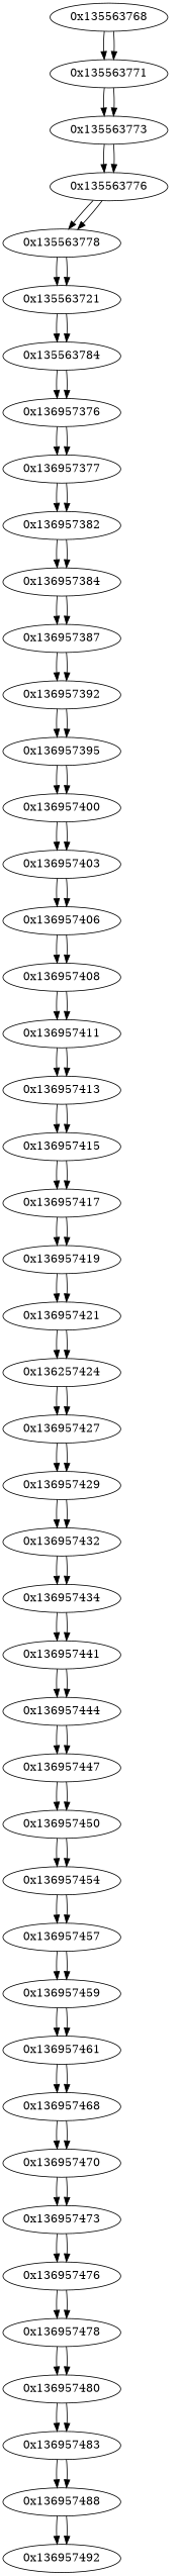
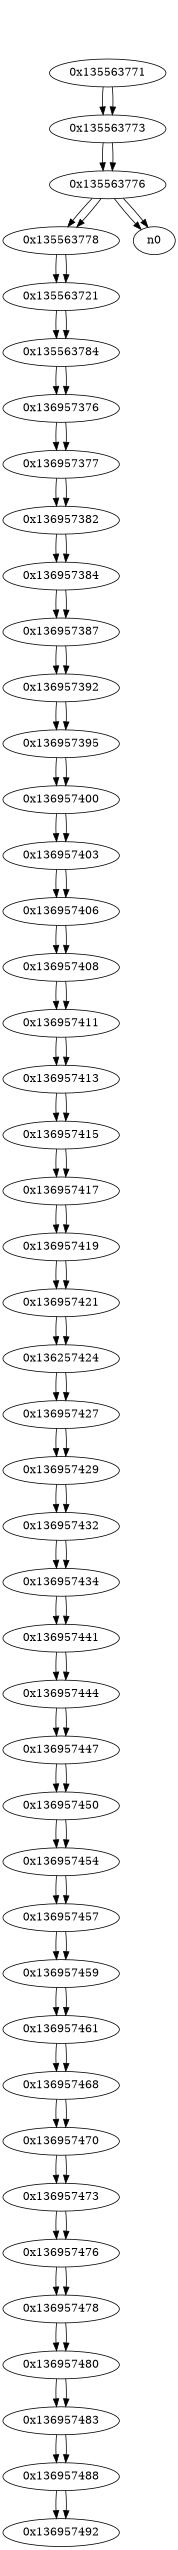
  digraph {
-   n1 [label="0x135563768"]
    n2 [label="0x135563771"]
    n3 [label="0x135563773"]
    n4 [label="0x135563776"]
    n5 [label="0x135563778"]
+   n0
    n6 [label="0x135563721"]
    n7 [label="0x135563784"]
    n8 [label="0x136957376"]
    n9 [label="0x136957377"]
    n10 [label="0x136957382"]
    n11 [label="0x136957384"]
    n12 [label="0x136957387"]
    n13 [label="0x136957392"]
    n14 [label="0x136957395"]
    n15 [label="0x136957400"]
    n16 [label="0x136957403"]
    n17 [label="0x136957406"]
    n18 [label="0x136957408"]
    n19 [label="0x136957411"]
    n20 [label="0x136957413"]
    n21 [label="0x136957415"]
    n22 [label="0x136957417"]
    n23 [label="0x136957419"]
    n24 [label="0x136957421"]
    n25 [label="0x136257424"]
    n26 [label="0x136957427"]
    n27 [label="0x136957429"]
    n28 [label="0x136957432"]
    n29 [label="0x136957434"]
    n30 [label="0x136957441"]
    n31 [label="0x136957444"]
    n32 [label="0x136957447"]
    n33 [label="0x136957450"]
    n34 [label="0x136957454"]
    n35 [label="0x136957457"]
    n36 [label="0x136957459"]
    n37 [label="0x136957461"]
    n38 [label="0x136957468"]
    n39 [label="0x136957470"]
    n40 [label="0x136957473"]
    n41 [label="0x136957476"]
    n42 [label="0x136957478"]
    n43 [label="0x136957480"]
    n44 [label="0x136957483"]
    n45 [label="0x136957488"]
    n46 [label="0x136957492"]
-   n1 -> n2
-   n1 -> n2
    n2 -> n3
    n2 -> n3
    n3 -> n4
    n3 -> n4
    n4 -> n5
    n4 -> n5
+   n4 -> n0
+   n4 -> n0
    n5 -> n6
    n5 -> n6
    n6 -> n7
    n6 -> n7
    n7 -> n8
    n7 -> n8
    n8 -> n9
    n8 -> n9
    n9 -> n10
    n9 -> n10
    n10 -> n11
    n10 -> n11
    n11 -> n12
    n11 -> n12
    n12 -> n13
    n12 -> n13
    n13 -> n14
    n13 -> n14
    n14 -> n15
    n14 -> n15
    n15 -> n16
    n15 -> n16
    n16 -> n17
    n16 -> n17
    n17 -> n18
    n17 -> n18
    n18 -> n19
    n18 -> n19
    n19 -> n20
    n19 -> n20
    n20 -> n21
    n20 -> n21
    n21 -> n22
    n21 -> n22
    n22 -> n23
    n22 -> n23
    n23 -> n24
    n23 -> n24
    n24 -> n25
    n24 -> n25
    n25 -> n26
    n25 -> n26
    n26 -> n27
    n26 -> n27
    n27 -> n28
    n27 -> n28
    n28 -> n29
    n28 -> n29
    n29 -> n30
    n29 -> n30
    n30 -> n31
    n30 -> n31
    n31 -> n32
    n31 -> n32
    n32 -> n33
    n32 -> n33
    n33 -> n34
    n33 -> n34
    n34 -> n35
    n34 -> n35
    n35 -> n36
    n35 -> n36
    n36 -> n37
    n36 -> n37
    n37 -> n38
    n37 -> n38
    n38 -> n39
    n38 -> n39
    n39 -> n40
    n39 -> n40
    n40 -> n41
    n40 -> n41
    n41 -> n42
    n41 -> n42
    n42 -> n43
    n42 -> n43
    n43 -> n44
    n43 -> n44
    n44 -> n45
    n44 -> n45
    n45 -> n46
    n45 -> n46
  }
